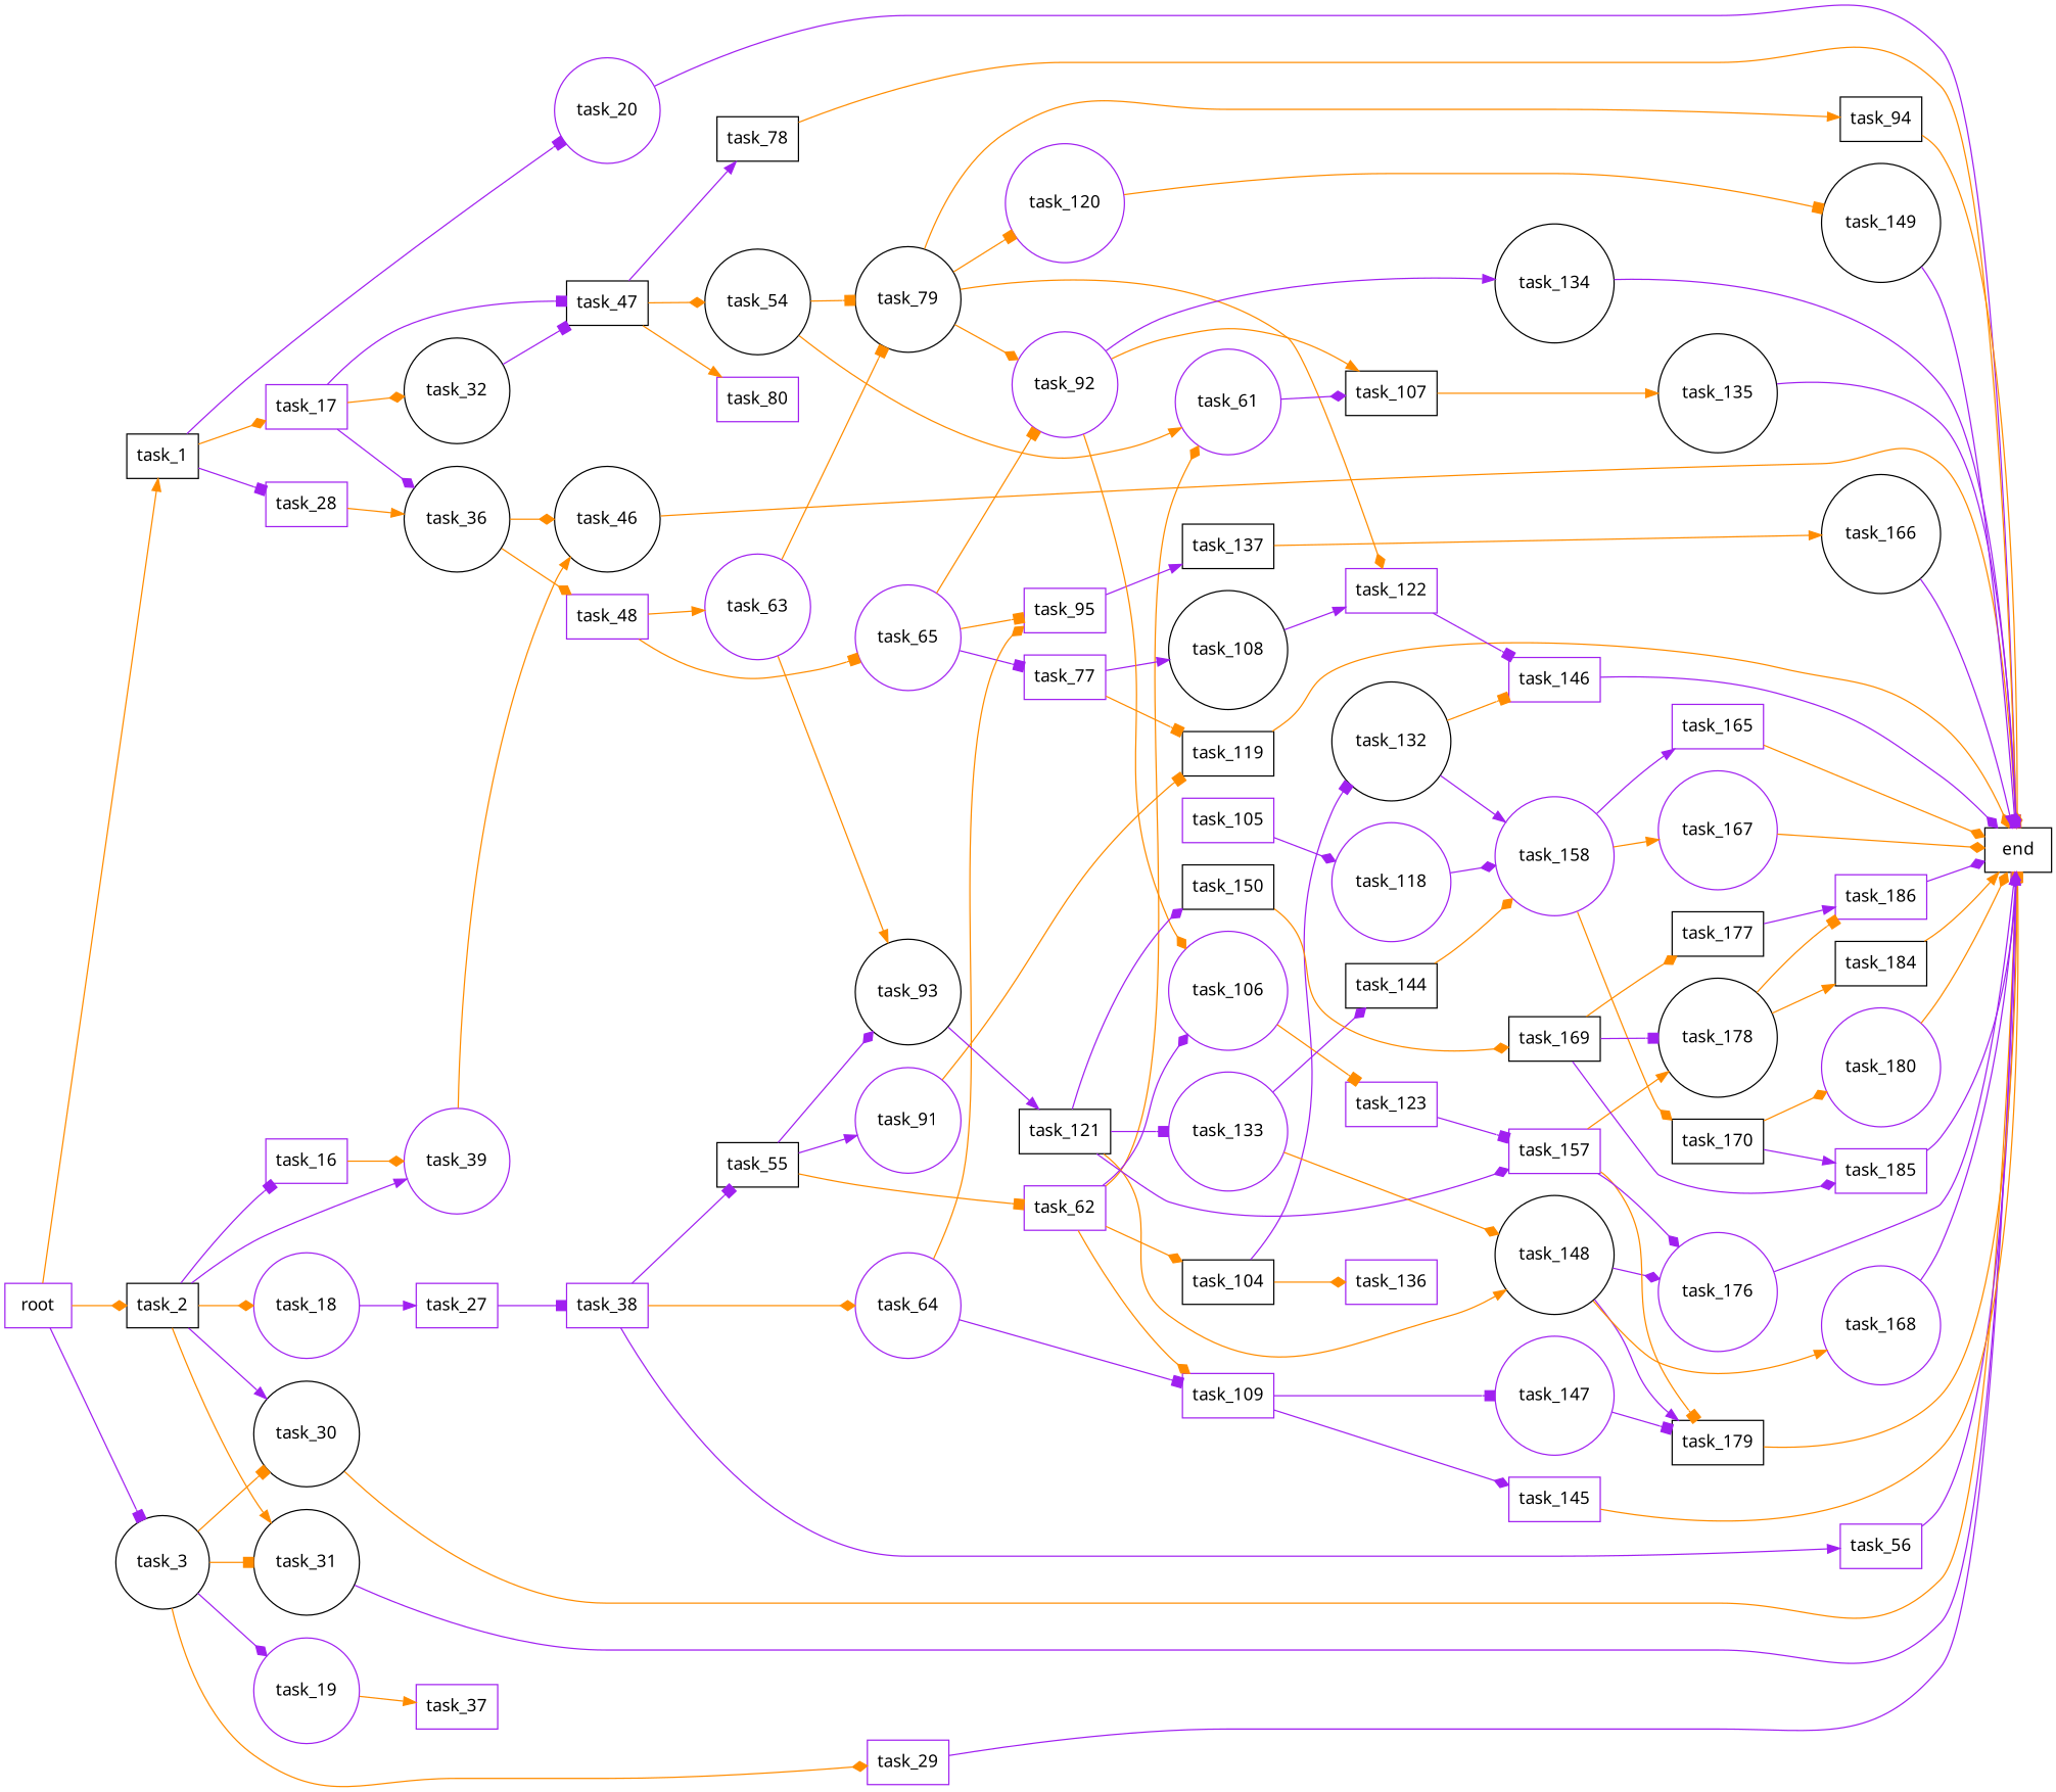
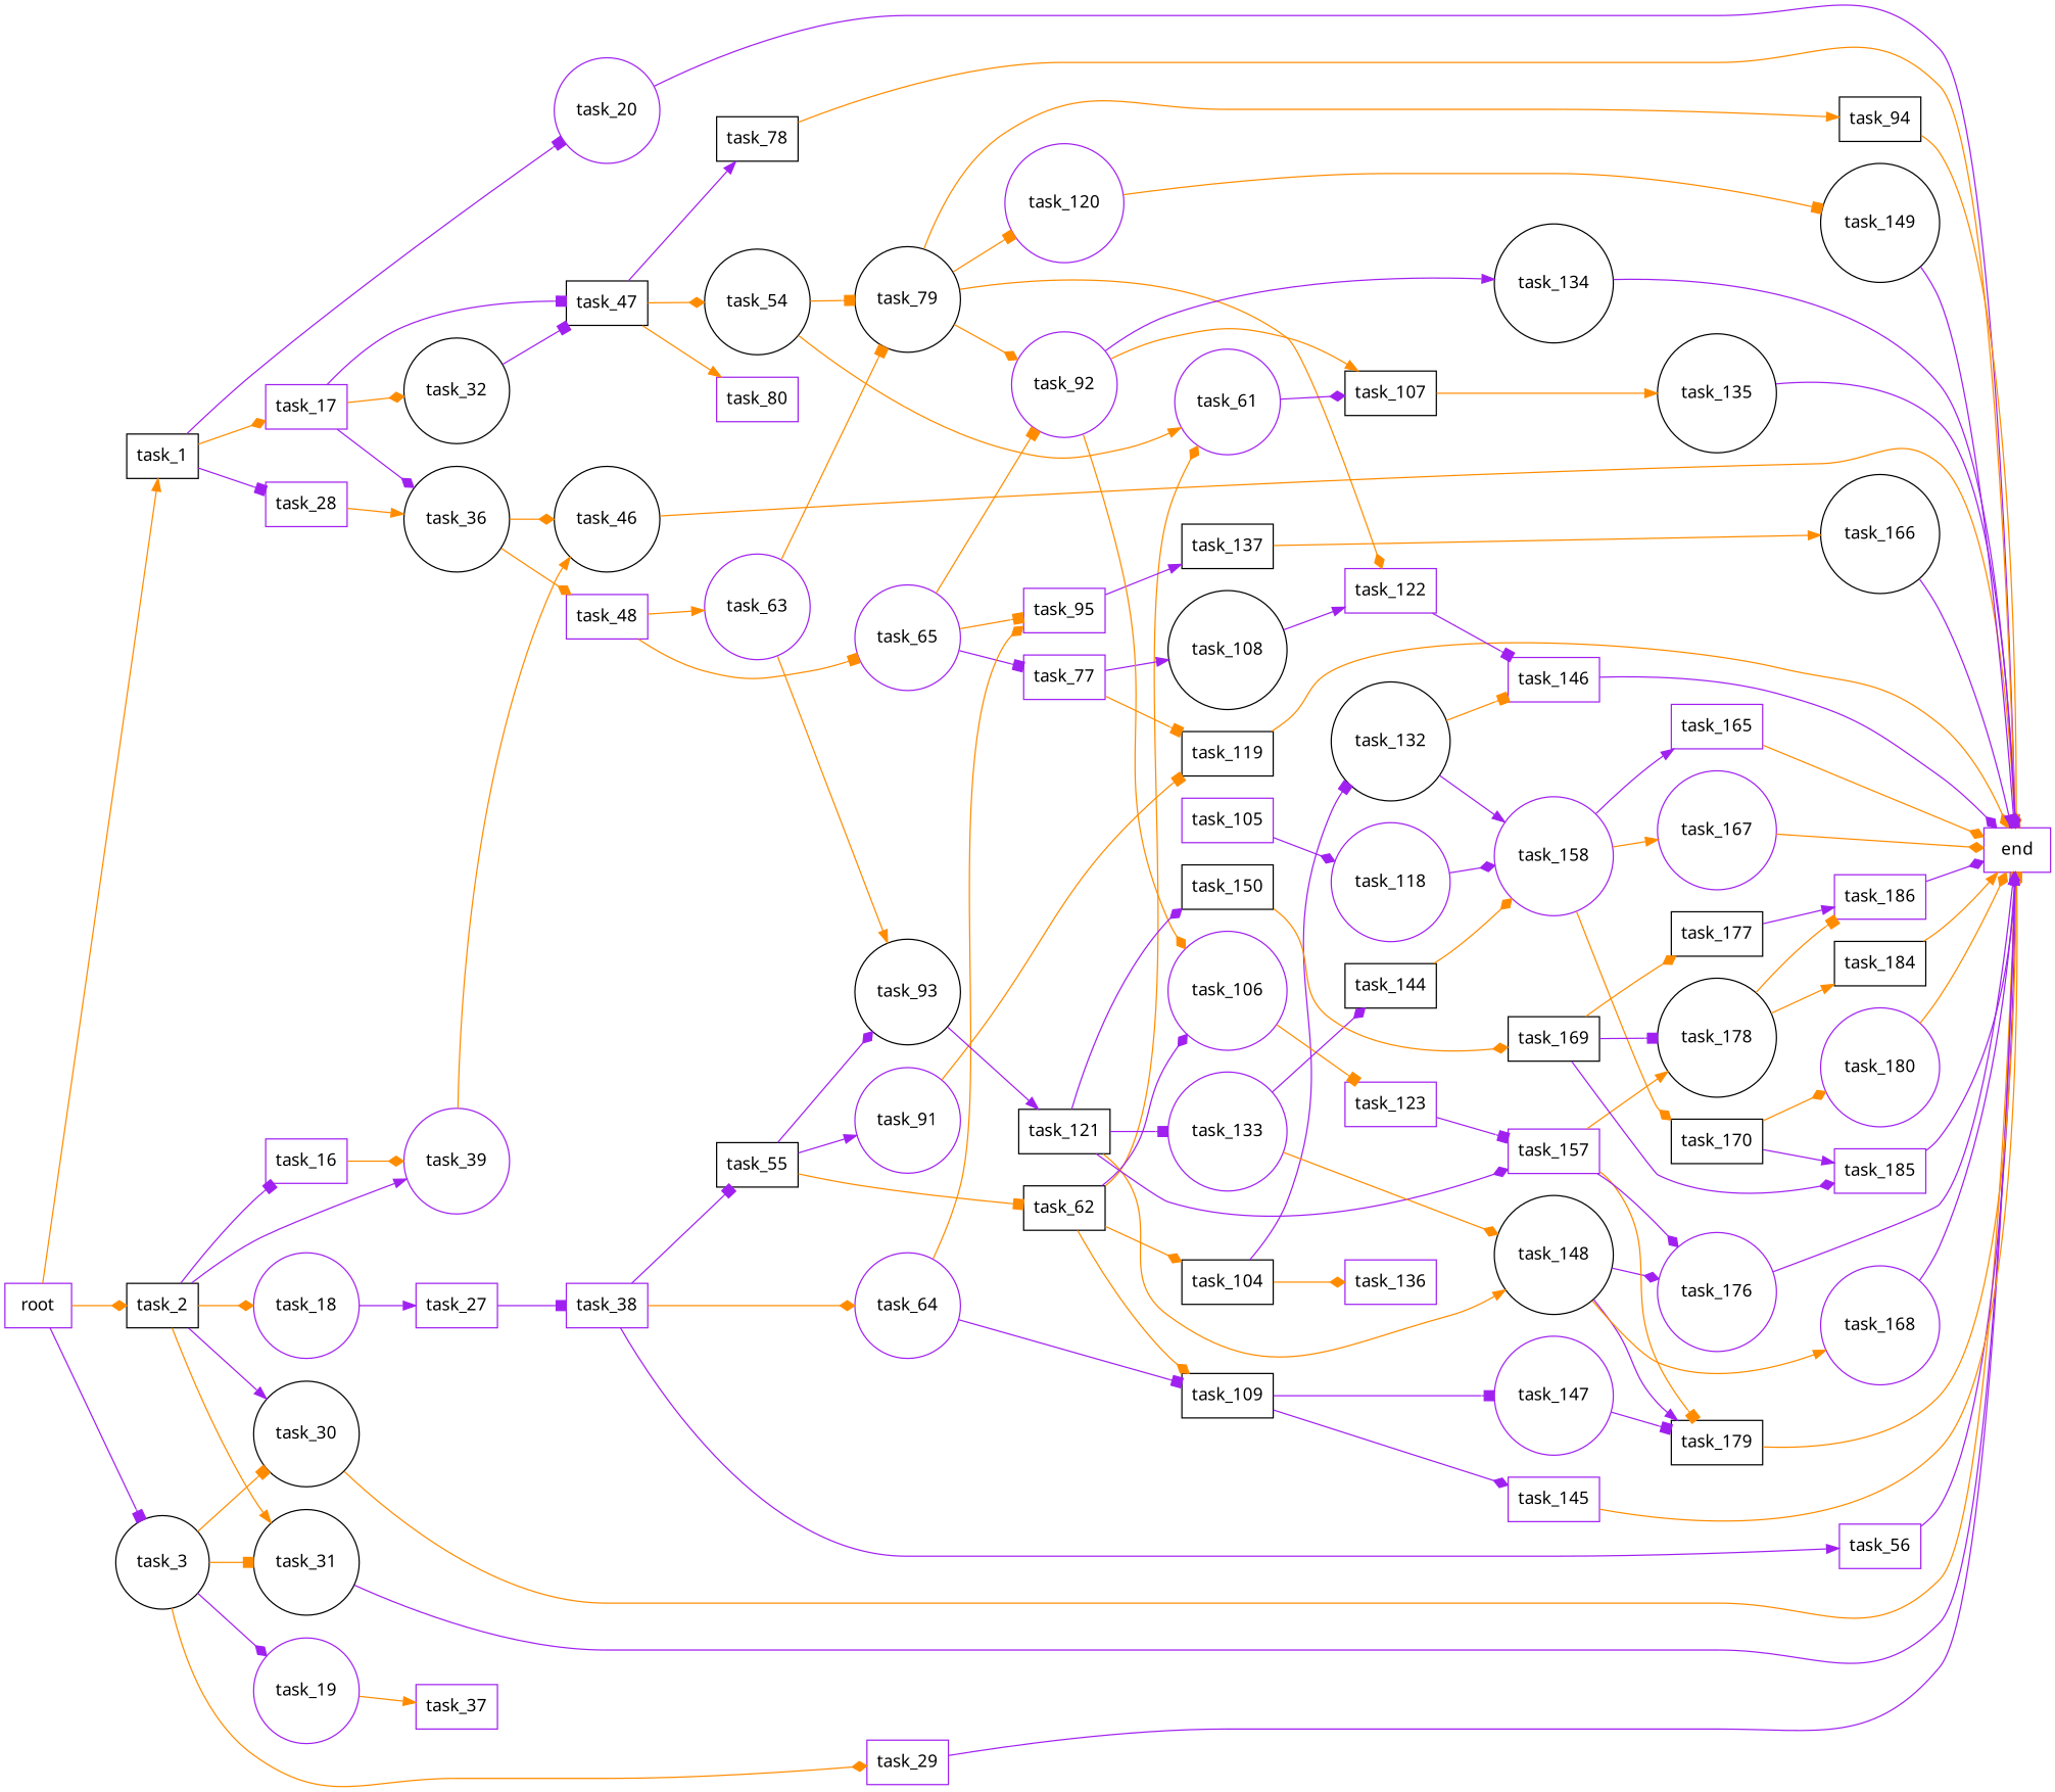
  digraph {
    fontname="Noto Sans"
    rankdir=LR
    node [color=purple fontname="Noto Sans" shape=box]
    edge [arrowhead=diamond color=darkorange fontname="Noto Sans"]
    task_1 [color=black]
    root
    task_2 [color=black]
    task_3 [color=black shape=circle]
    task_17
    task_20 [shape=circle]
    task_28
    task_16
    task_18 [shape=circle]
    task_30 [color=black shape=circle]
    task_31 [color=black shape=circle]
    task_39 [shape=circle]
    task_19 [shape=circle]
    task_29
    task_32 [color=black shape=circle]
    task_36 [color=black shape=circle]
    task_47 [color=black]
-   end [color=black]
+   end
    task_27
    task_46 [color=black shape=circle]
    task_37
    task_48
    task_54 [color=black shape=circle]
    task_78 [color=black]
    task_80
    task_38
    task_63 [shape=circle]
    task_65 [shape=circle]
    task_79 [color=black shape=circle]
    n30 [label=task_61 shape=circle]
    task_55 [color=black]
    task_56
    task_64 [shape=circle]
-   task_62
+   task_62 [color=black]
    task_91 [shape=circle]
    task_93 [color=black shape=circle]
-   task_109
+   task_109 [color=black]
    task_95
    task_77
    task_92 [shape=circle]
    task_104 [color=black]
    task_106 [shape=circle]
    task_119 [color=black]
    task_121 [color=black]
    task_145
    task_147 [shape=circle]
    task_137 [color=black]
    task_94 [color=black]
    task_120 [shape=circle]
    task_122
    task_107 [color=black]
    task_108 [color=black shape=circle]
    task_134 [color=black shape=circle]
    task_149 [color=black shape=circle]
    task_146
    task_135 [color=black shape=circle]
    task_132 [color=black shape=circle]
    task_136
    task_123
    task_133 [shape=circle]
    task_148 [color=black shape=circle]
    task_150 [color=black]
    task_157
    task_158 [shape=circle]
    task_179 [color=black]
    task_166 [color=black shape=circle]
    task_118 [shape=circle]
    task_105
    task_144 [color=black]
    task_168 [shape=circle]
    task_176 [shape=circle]
    task_169 [color=black]
    task_178 [color=black shape=circle]
    task_165
    task_167 [shape=circle]
    task_170 [color=black]
    task_185
    task_180 [shape=circle]
    task_177 [color=black]
    task_186
    task_184 [color=black]
    task_1 -> task_17
    task_1 -> task_20 [arrowhead=box color=purple]
    task_1 -> task_28 [arrowhead=box color=purple]
    root -> task_1 [arrowhead=normal]
    root -> task_2
    root -> task_3 [arrowhead=box color=purple]
    task_2 -> task_16 [arrowhead=box color=purple]
    task_2 -> task_18
    task_2 -> task_30 [arrowhead=normal color=purple]
    task_2 -> task_31 [arrowhead=normal]
    task_2 -> task_39 [arrowhead=normal color=purple]
    task_3 -> task_30 [arrowhead=box]
    task_3 -> task_31 [arrowhead=box]
    task_3 -> task_19 [color=purple]
    task_3 -> task_29
    task_17 -> task_32
    task_17 -> task_36 [color=purple]
    task_17 -> task_47 [arrowhead=box color=purple]
    task_20 -> end [arrowhead=normal color=purple]
    task_28 -> task_36 [arrowhead=normal]
    task_16 -> task_39
    task_18 -> task_27 [arrowhead=normal color=purple]
    task_30 -> end [arrowhead=box]
    task_31 -> end [arrowhead=box color=purple]
    task_39 -> task_46 [arrowhead=normal]
    task_19 -> task_37 [arrowhead=normal]
    task_29 -> end [arrowhead=normal color=purple]
    task_32 -> task_47 [arrowhead=box color=purple]
    task_36 -> task_46
    task_36 -> task_48
    task_47 -> task_54
    task_47 -> task_78 [arrowhead=normal color=purple]
    task_47 -> task_80 [arrowhead=normal]
    task_27 -> task_38 [arrowhead=box color=purple]
    task_46 -> end [arrowhead=box]
    task_48 -> task_63 [arrowhead=normal]
    task_48 -> task_65 [arrowhead=box]
    task_54 -> task_79 [arrowhead=box]
    task_54 -> n30 [arrowhead=normal]
    task_78 -> end [arrowhead=normal]
    task_38 -> task_55 [arrowhead=box color=purple]
    task_38 -> task_56 [arrowhead=normal color=purple]
    task_38 -> task_64
    task_63 -> task_79 [arrowhead=box]
    task_63 -> task_93 [arrowhead=normal]
    task_65 -> task_95 [arrowhead=box]
    task_65 -> task_77 [arrowhead=box color=purple]
    task_65 -> task_92 [arrowhead=box]
    task_79 -> task_92
    task_79 -> task_94 [arrowhead=normal]
    task_79 -> task_120 [arrowhead=box]
    task_79 -> task_122
    n30 -> task_107 [color=purple]
    task_55 -> task_62 [arrowhead=box]
    task_55 -> task_91 [arrowhead=normal color=purple]
    task_55 -> task_93 [color=purple]
    task_56 -> end [arrowhead=box color=purple]
    task_64 -> task_109 [arrowhead=box color=purple]
    task_64 -> task_95
    task_62 -> n30
    task_62 -> task_109
    task_62 -> task_104
    task_62 -> task_106 [color=purple]
    task_91 -> task_119 [arrowhead=box]
    task_93 -> task_121 [arrowhead=normal color=purple]
    task_109 -> task_145 [color=purple]
    task_109 -> task_147 [arrowhead=box color=purple]
    task_95 -> task_137 [arrowhead=normal color=purple]
    task_77 -> task_119 [arrowhead=box]
    task_77 -> task_108 [arrowhead=normal color=purple]
    task_92 -> task_106
    task_92 -> task_107 [arrowhead=normal]
    task_92 -> task_134 [arrowhead=normal color=purple]
    task_104 -> task_132 [arrowhead=box color=purple]
    task_104 -> task_136
    task_106 -> task_123 [arrowhead=box]
    task_119 -> end
    task_121 -> task_133 [arrowhead=box color=purple]
    task_121 -> task_148 [arrowhead=normal]
    task_121 -> task_150 [color=purple]
    task_121 -> task_157 [color=purple]
    task_145 -> end [arrowhead=box]
    task_147 -> task_179 [arrowhead=box color=purple]
    task_137 -> task_166 [arrowhead=normal]
    task_94 -> end
    task_120 -> task_149 [arrowhead=box]
    task_122 -> task_146 [arrowhead=box color=purple]
    task_107 -> task_135 [arrowhead=normal]
    task_108 -> task_122 [arrowhead=normal color=purple]
    task_134 -> end [color=purple]
    task_149 -> end [arrowhead=box color=purple]
    task_146 -> end [color=purple]
    task_135 -> end [color=purple]
    task_132 -> task_146 [arrowhead=box]
    task_132 -> task_158 [arrowhead=normal color=purple]
    task_123 -> task_157 [arrowhead=box color=purple]
    task_133 -> task_148
    task_133 -> task_144 [color=purple]
    task_148 -> task_179 [arrowhead=normal color=purple]
    task_148 -> task_168 [arrowhead=normal]
    task_148 -> task_176 [color=purple]
    task_150 -> task_169
    task_157 -> task_179 [arrowhead=box]
    task_157 -> task_176 [color=purple]
    task_157 -> task_178 [arrowhead=normal]
    task_158 -> task_165 [arrowhead=normal color=purple]
    task_158 -> task_167 [arrowhead=normal]
    task_158 -> task_170
    task_179 -> end [arrowhead=box]
    task_166 -> end [arrowhead=normal color=purple]
    task_118 -> task_158 [color=purple]
    task_105 -> task_118 [color=purple]
    task_144 -> task_158
    task_168 -> end [color=purple]
    task_176 -> end [arrowhead=normal color=purple]
    task_169 -> task_178 [arrowhead=box color=purple]
    task_169 -> task_185 [color=purple]
    task_169 -> task_177
    task_178 -> task_186 [arrowhead=box]
    task_178 -> task_184 [arrowhead=normal]
    task_165 -> end
    task_167 -> end
    task_170 -> task_185 [arrowhead=normal color=purple]
    task_170 -> task_180
    task_185 -> end [arrowhead=normal color=purple]
    task_180 -> end
    task_177 -> task_186 [arrowhead=normal color=purple]
    task_186 -> end [color=purple]
    task_184 -> end [arrowhead=normal]
  }
